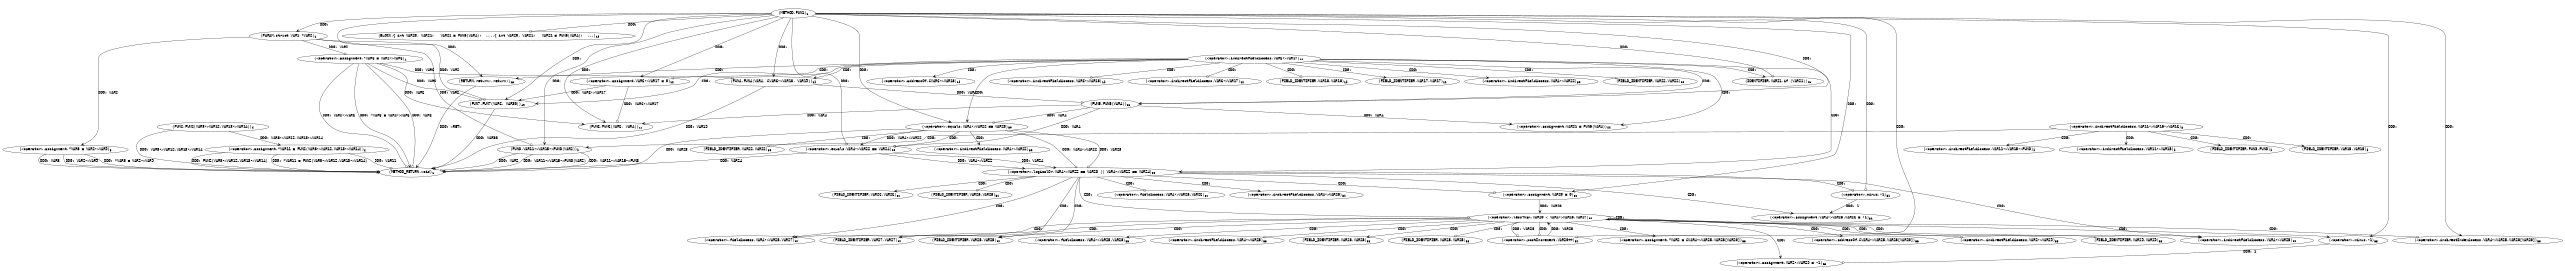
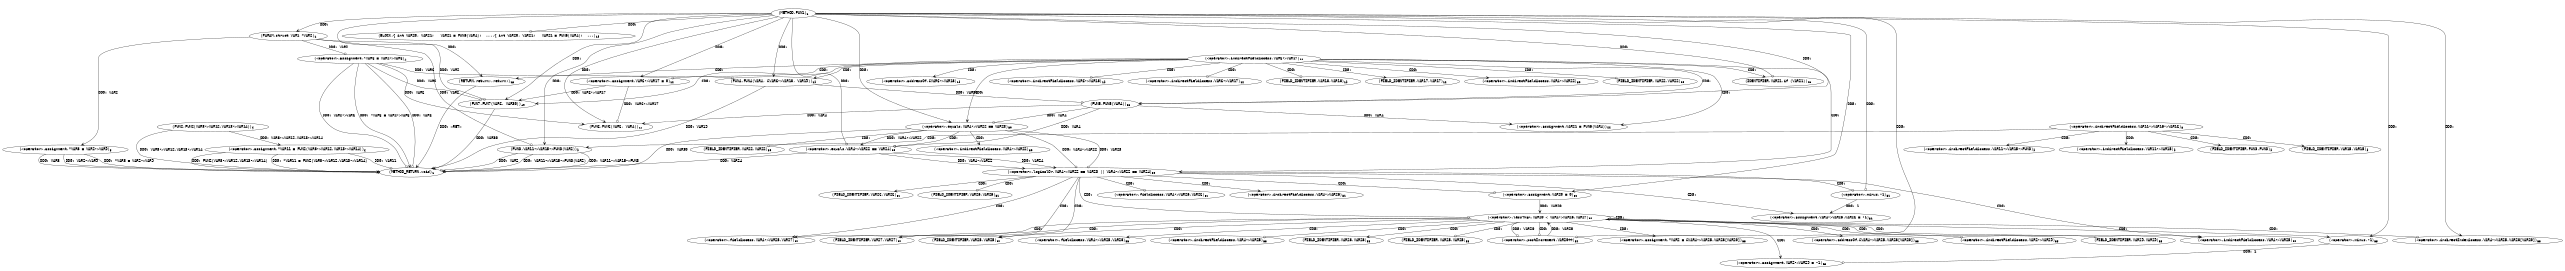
  digraph {
    fontname="DejaVu Sans Mono"
    node [fontname="DejaVu Sans Mono"]
    edge [arrowhead=vee fontname="DejaVu Sans Mono"]
    n1 [label=<(METHOD,FUN1)<SUB>1</SUB>>]
    n2 [label=<(PARAM,struct VAR1 *VAR2)<SUB>1</SUB>>]
    n3 [label=<(FUN4,FUN4(VAR4, &amp;VAR6-&gt;VAR18, VAR19))<SUB>19</SUB>>]
    n4 [label=<(BLOCK,{ 		int VAR20, VAR21;   		VAR21 = FUN5(VAR4);  ...,{ 		int VAR20, VAR21;   		VAR21 = FUN5(VAR4);  ...)<SUB>19</SUB>>]
    n5 [label=<(FUN7,FUN7(VAR6, VAR30))<SUB>40</SUB>>]
    n6 [label=<(FUN3,VAR11-&gt;VAR15-&gt;FUN3(VAR2))<SUB>9</SUB>>]
    n7 [label=<(&lt;operator&gt;.assignment,VAR6-&gt;VAR17 = 0)<SUB>12</SUB>>]
    n8 [label=<(IDENTIFIER,VAR21,if (VAR21))<SUB>23</SUB>>]
    n9 [label=<(RETURN,return;,return;)<SUB>15</SUB>>]
    n10 [label=<(FUN5,FUN5(VAR4))<SUB>22</SUB>>]
    n11 [label=<(FUN6,FUN6(VAR6, VAR4))<SUB>24</SUB>>]
    n12 [label=<(&lt;operator&gt;.equals,VAR4-&gt;VAR22 == VAR23)<SUB>30</SUB>>]
    n13 [label=<(&lt;operator&gt;.equals,VAR4-&gt;VAR22 == VAR24)<SUB>30</SUB>>]
    n14 [label=<(&lt;operator&gt;.postIncrement,VAR20++)<SUB>32</SUB>>]
    n15 [label=<(&lt;operator&gt;.minus,-1)<SUB>31</SUB>>]
    n16 [label=<(&lt;operator&gt;.assignment,VAR20 = 0)<SUB>32</SUB>>]
    n17 [label=<(&lt;operator&gt;.minus,-1)<SUB>35</SUB>>]
    n18 [label=<(&lt;operator&gt;.indirectIndexAccess,VAR4-&gt;VAR25.VAR28[VAR20])<SUB>33</SUB>>]
    n19 [label=<(&lt;operator&gt;.assignment,*VAR6 = VAR2-&gt;VAR6)<SUB>4</SUB>>]
    n20 [label=<(&lt;operator&gt;.assignment,*VAR8 = VAR2-&gt;VAR9)<SUB>5</SUB>>]
    n21 [label=<(METHOD_RETURN,void)<SUB>1</SUB>>]
    n22 [label=<(&lt;operator&gt;.assignment,VAR21 = FUN5(VAR4))<SUB>22</SUB>>]
    n23 [label=<(&lt;operator&gt;.logicalOr,VAR4-&gt;VAR22 == VAR23 || VAR4-&gt;VAR22 == VAR24)<SUB>30</SUB>>]
    n24 [label=<(&lt;operator&gt;.indirectFieldAccess,VAR4-&gt;VAR22)<SUB>30</SUB>>]
    n25 [label=<(FIELD_IDENTIFIER,VAR22,VAR22)<SUB>30</SUB>>]
    n26 [label=<(&lt;operator&gt;.lessThan,VAR20 &lt; VAR4-&gt;VAR25.VAR27)<SUB>32</SUB>>]
    n27 [label=<(&lt;operator&gt;.fieldAccess,VAR4-&gt;VAR25.VAR27)<SUB>32</SUB>>]
    n28 [label=<(&lt;operator&gt;.indirectFieldAccess,VAR4-&gt;VAR25)<SUB>32</SUB>>]
    n29 [label=<(FIELD_IDENTIFIER,VAR27,VAR27)<SUB>32</SUB>>]
    n30 [label=<(FIELD_IDENTIFIER,VAR25,VAR25)<SUB>32</SUB>>]
    n31 [label=<(&lt;operator&gt;.assignment,*VAR2 = &amp;VAR4-&gt;VAR25.VAR28[VAR20])<SUB>33</SUB>>]
    n32 [label=<(&lt;operator&gt;.assignment,VAR2-&gt;VAR29 = -1)<SUB>35</SUB>>]
    n33 [label=<(&lt;operator&gt;.addressOf,&amp;VAR4-&gt;VAR25.VAR28[VAR20])<SUB>33</SUB>>]
    n34 [label=<(&lt;operator&gt;.indirectFieldAccess,VAR2-&gt;VAR29)<SUB>35</SUB>>]
    n35 [label=<(FIELD_IDENTIFIER,VAR29,VAR29)<SUB>35</SUB>>]
    n36 [label=<(&lt;operator&gt;.fieldAccess,VAR4-&gt;VAR25.VAR28)<SUB>33</SUB>>]
    n37 [label=<(&lt;operator&gt;.indirectFieldAccess,VAR4-&gt;VAR25)<SUB>33</SUB>>]
    n38 [label=<(FIELD_IDENTIFIER,VAR28,VAR28)<SUB>33</SUB>>]
    n39 [label=<(FIELD_IDENTIFIER,VAR25,VAR25)<SUB>33</SUB>>]
    n40 [label=<(&lt;operator&gt;.assignment,VAR4-&gt;VAR25.VAR26 = -1)<SUB>31</SUB>>]
    n41 [label=<(&lt;operator&gt;.assignment,*VAR11 = FUN2(VAR8-&gt;VAR12.VAR13-&gt;VAR14))<SUB>6</SUB>>]
    n42 [label=<(FUN2,FUN2(VAR8-&gt;VAR12.VAR13-&gt;VAR14))<SUB>6</SUB>>]
    n43 [label=<(&lt;operator&gt;.fieldAccess,VAR4-&gt;VAR25.VAR26)<SUB>31</SUB>>]
    n44 [label=<(&lt;operator&gt;.indirectFieldAccess,VAR4-&gt;VAR25)<SUB>31</SUB>>]
    n45 [label=<(FIELD_IDENTIFIER,VAR26,VAR26)<SUB>31</SUB>>]
    n46 [label=<(FIELD_IDENTIFIER,VAR25,VAR25)<SUB>31</SUB>>]
    n47 [label=<(&lt;operator&gt;.indirectFieldAccess,VAR11-&gt;VAR15-&gt;VAR16)<SUB>8</SUB>>]
    n48 [label=<(&lt;operator&gt;.indirectFieldAccess,VAR11-&gt;VAR15-&gt;FUN3)<SUB>9</SUB>>]
    n49 [label=<(&lt;operator&gt;.indirectFieldAccess,VAR11-&gt;VAR15)<SUB>9</SUB>>]
    n50 [label=<(FIELD_IDENTIFIER,FUN3,FUN3)<SUB>9</SUB>>]
    n51 [label=<(FIELD_IDENTIFIER,VAR15,VAR15)<SUB>9</SUB>>]
    n52 [label=<(&lt;operator&gt;.indirectFieldAccess,VAR6-&gt;VAR17)<SUB>11</SUB>>]
    n53 [label=<(&lt;operator&gt;.addressOf,&amp;VAR6-&gt;VAR18)<SUB>19</SUB>>]
    n54 [label=<(&lt;operator&gt;.indirectFieldAccess,VAR6-&gt;VAR18)<SUB>19</SUB>>]
    n55 [label=<(&lt;operator&gt;.indirectFieldAccess,VAR6-&gt;VAR17)<SUB>12</SUB>>]
    n56 [label=<(FIELD_IDENTIFIER,VAR18,VAR18)<SUB>19</SUB>>]
    n57 [label=<(FIELD_IDENTIFIER,VAR17,VAR17)<SUB>12</SUB>>]
    n58 [label=<(&lt;operator&gt;.indirectFieldAccess,VAR4-&gt;VAR22)<SUB>30</SUB>>]
    n59 [label=<(FIELD_IDENTIFIER,VAR22,VAR22)<SUB>30</SUB>>]
    n1 -> n2 [label="DDG: "]
    n1 -> n3 [label="DDG: "]
    n1 -> n4 [arrowhead=odot label="DDG: "]
    n1 -> n5 [label="DDG: "]
    n1 -> n6 [label="DDG: "]
    n1 -> n7 [label="DDG: "]
    n1 -> n8 [arrowhead=odot label="DDG: "]
    n1 -> n9 [label="DDG: "]
    n1 -> n10 [arrowhead=odot label="DDG: "]
    n1 -> n11 [label="DDG: "]
    n1 -> n12 [label="DDG: "]
    n1 -> n13 [arrowhead=odot label="DDG: "]
    n1 -> n14 [arrowhead=odot label="DDG: "]
    n1 -> n15 [arrowhead=odot label="DDG: "]
    n1 -> n16 [label="DDG: "]
    n1 -> n17 [label="DDG: "]
    n1 -> n18 [label="DDG: "]
    n2 -> n5 [arrowhead=odot label="DDG: VAR2"]
    n2 -> n6 [arrowhead=odot label="DDG: VAR2"]
    n2 -> n19 [arrowhead=odot label="DDG: VAR2"]
    n2 -> n20 [label="DDG: VAR2"]
-   n3 -> n10 [arrowhead=odot label="DDG: VAR4"]
+   n3 -> n10 [arrowhead=odot label="DDG: VAR30"]
    n3 -> n21 [label="DDG: VAR19"]
    n5 -> n21 [label="DDG: VAR30"]
    n6 -> n21 [arrowhead=odot label="DDG: VAR11-&gt;VAR15-&gt;FUN3"]
    n6 -> n21 [arrowhead=odot label="DDG: VAR2"]
    n6 -> n21 [label="DDG: VAR11-&gt;VAR15-&gt;FUN3(VAR2)"]
    n7 -> n5 [label="DDG: VAR6-&gt;VAR17"]
    n7 -> n11 [arrowhead=odot label="DDG: VAR6-&gt;VAR17"]
    n9 -> n21 [label="DDG: &lt;RET&gt;"]
    n10 -> n11 [label="DDG: VAR4"]
    n10 -> n12 [arrowhead=odot label="DDG: VAR4"]
    n10 -> n13 [arrowhead=odot label="DDG: VAR4"]
    n10 -> n22 [label="DDG: VAR4"]
    n12 -> n13 [label="DDG: VAR4-&gt;VAR22"]
    n12 -> n13 [arrowhead=odot label="CDG: "]
-   n12 -> n21 [arrowhead=odot label="DDG: VAR23"]
+   n12 -> n21 [arrowhead=odot label="DDG: VAR30"]
    n12 -> n23 [arrowhead=odot label="DDG: VAR4-&gt;VAR22"]
    n12 -> n23 [arrowhead=odot label="DDG: VAR23"]
    n12 -> n24 [label="CDG: "]
    n12 -> n25 [arrowhead=odot label="CDG: "]
    n13 -> n21 [arrowhead=odot label="DDG: VAR24"]
    n13 -> n23 [label="DDG: VAR4-&gt;VAR22"]
    n13 -> n23 [label="DDG: VAR24"]
    n14 -> n26 [label="DDG: VAR20"]
    n15 -> n40 [label="DDG: 1"]
    n16 -> n26 [label="DDG: VAR20"]
    n17 -> n32 [arrowhead=odot label="DDG: 1"]
    n19 -> n3 [arrowhead=odot label="DDG: VAR6"]
    n19 -> n5 [arrowhead=odot label="DDG: VAR6"]
    n19 -> n11 [label="DDG: VAR6"]
    n19 -> n21 [arrowhead=odot label="DDG: VAR6"]
    n19 -> n21 [arrowhead=odot label="DDG: VAR2-&gt;VAR6"]
    n19 -> n21 [label="DDG: *VAR6 = VAR2-&gt;VAR6"]
    n20 -> n21 [arrowhead=odot label="DDG: VAR8"]
    n20 -> n21 [arrowhead=odot label="DDG: VAR2-&gt;VAR9"]
    n20 -> n21 [arrowhead=odot label="DDG: *VAR8 = VAR2-&gt;VAR9"]
    n23 -> n15 [arrowhead=odot label="CDG: "]
    n23 -> n16 [arrowhead=odot label="CDG: "]
    n23 -> n26 [arrowhead=odot label="CDG: "]
    n23 -> n27 [label="CDG: "]
    n23 -> n28 [label="CDG: "]
    n23 -> n29 [label="CDG: "]
    n23 -> n30 [label="CDG: "]
    n23 -> n40 [label="CDG: "]
    n23 -> n43 [arrowhead=odot label="CDG: "]
    n23 -> n44 [label="CDG: "]
    n23 -> n45 [label="CDG: "]
    n23 -> n46 [arrowhead=odot label="CDG: "]
    n26 -> n14 [arrowhead=odot label="DDG: VAR20"]
    n26 -> n14 [arrowhead=odot label="CDG: "]
    n26 -> n17 [label="CDG: "]
    n26 -> n18 [arrowhead=odot label="CDG: "]
    n26 -> n26 [label="CDG: "]
    n26 -> n27 [label="CDG: "]
    n26 -> n28 [label="CDG: "]
    n26 -> n29 [arrowhead=odot label="CDG: "]
    n26 -> n30 [label="CDG: "]
    n26 -> n31 [label="CDG: "]
    n26 -> n32 [label="CDG: "]
    n26 -> n33 [label="CDG: "]
    n26 -> n34 [arrowhead=odot label="CDG: "]
    n26 -> n35 [arrowhead=odot label="CDG: "]
    n26 -> n36 [label="CDG: "]
    n26 -> n37 [arrowhead=odot label="CDG: "]
    n26 -> n38 [label="CDG: "]
    n26 -> n39 [arrowhead=odot label="CDG: "]
    n41 -> n21 [arrowhead=odot label="DDG: VAR11"]
    n41 -> n21 [label="DDG: FUN2(VAR8-&gt;VAR12.VAR13-&gt;VAR14)"]
    n41 -> n21 [arrowhead=odot label="DDG: *VAR11 = FUN2(VAR8-&gt;VAR12.VAR13-&gt;VAR14)"]
    n42 -> n21 [arrowhead=odot label="DDG: VAR8-&gt;VAR12.VAR13-&gt;VAR14"]
    n42 -> n41 [label="DDG: VAR8-&gt;VAR12.VAR13-&gt;VAR14"]
    n47 -> n6 [label="CDG: "]
    n47 -> n48 [label="CDG: "]
    n47 -> n49 [label="CDG: "]
    n47 -> n50 [label="CDG: "]
    n47 -> n51 [label="CDG: "]
    n52 -> n3 [label="CDG: "]
    n52 -> n5 [label="CDG: "]
    n52 -> n7 [arrowhead=odot label="CDG: "]
    n52 -> n8 [label="CDG: "]
    n52 -> n9 [label="CDG: "]
    n52 -> n10 [label="CDG: "]
    n52 -> n12 [label="CDG: "]
    n52 -> n22 [label="CDG: "]
    n52 -> n23 [label="CDG: "]
    n52 -> n53 [label="CDG: "]
    n52 -> n54 [arrowhead=odot label="CDG: "]
    n52 -> n55 [arrowhead=odot label="CDG: "]
    n52 -> n56 [arrowhead=odot label="CDG: "]
    n52 -> n57 [label="CDG: "]
    n52 -> n58 [label="CDG: "]
    n52 -> n59 [arrowhead=odot label="CDG: "]
  }
